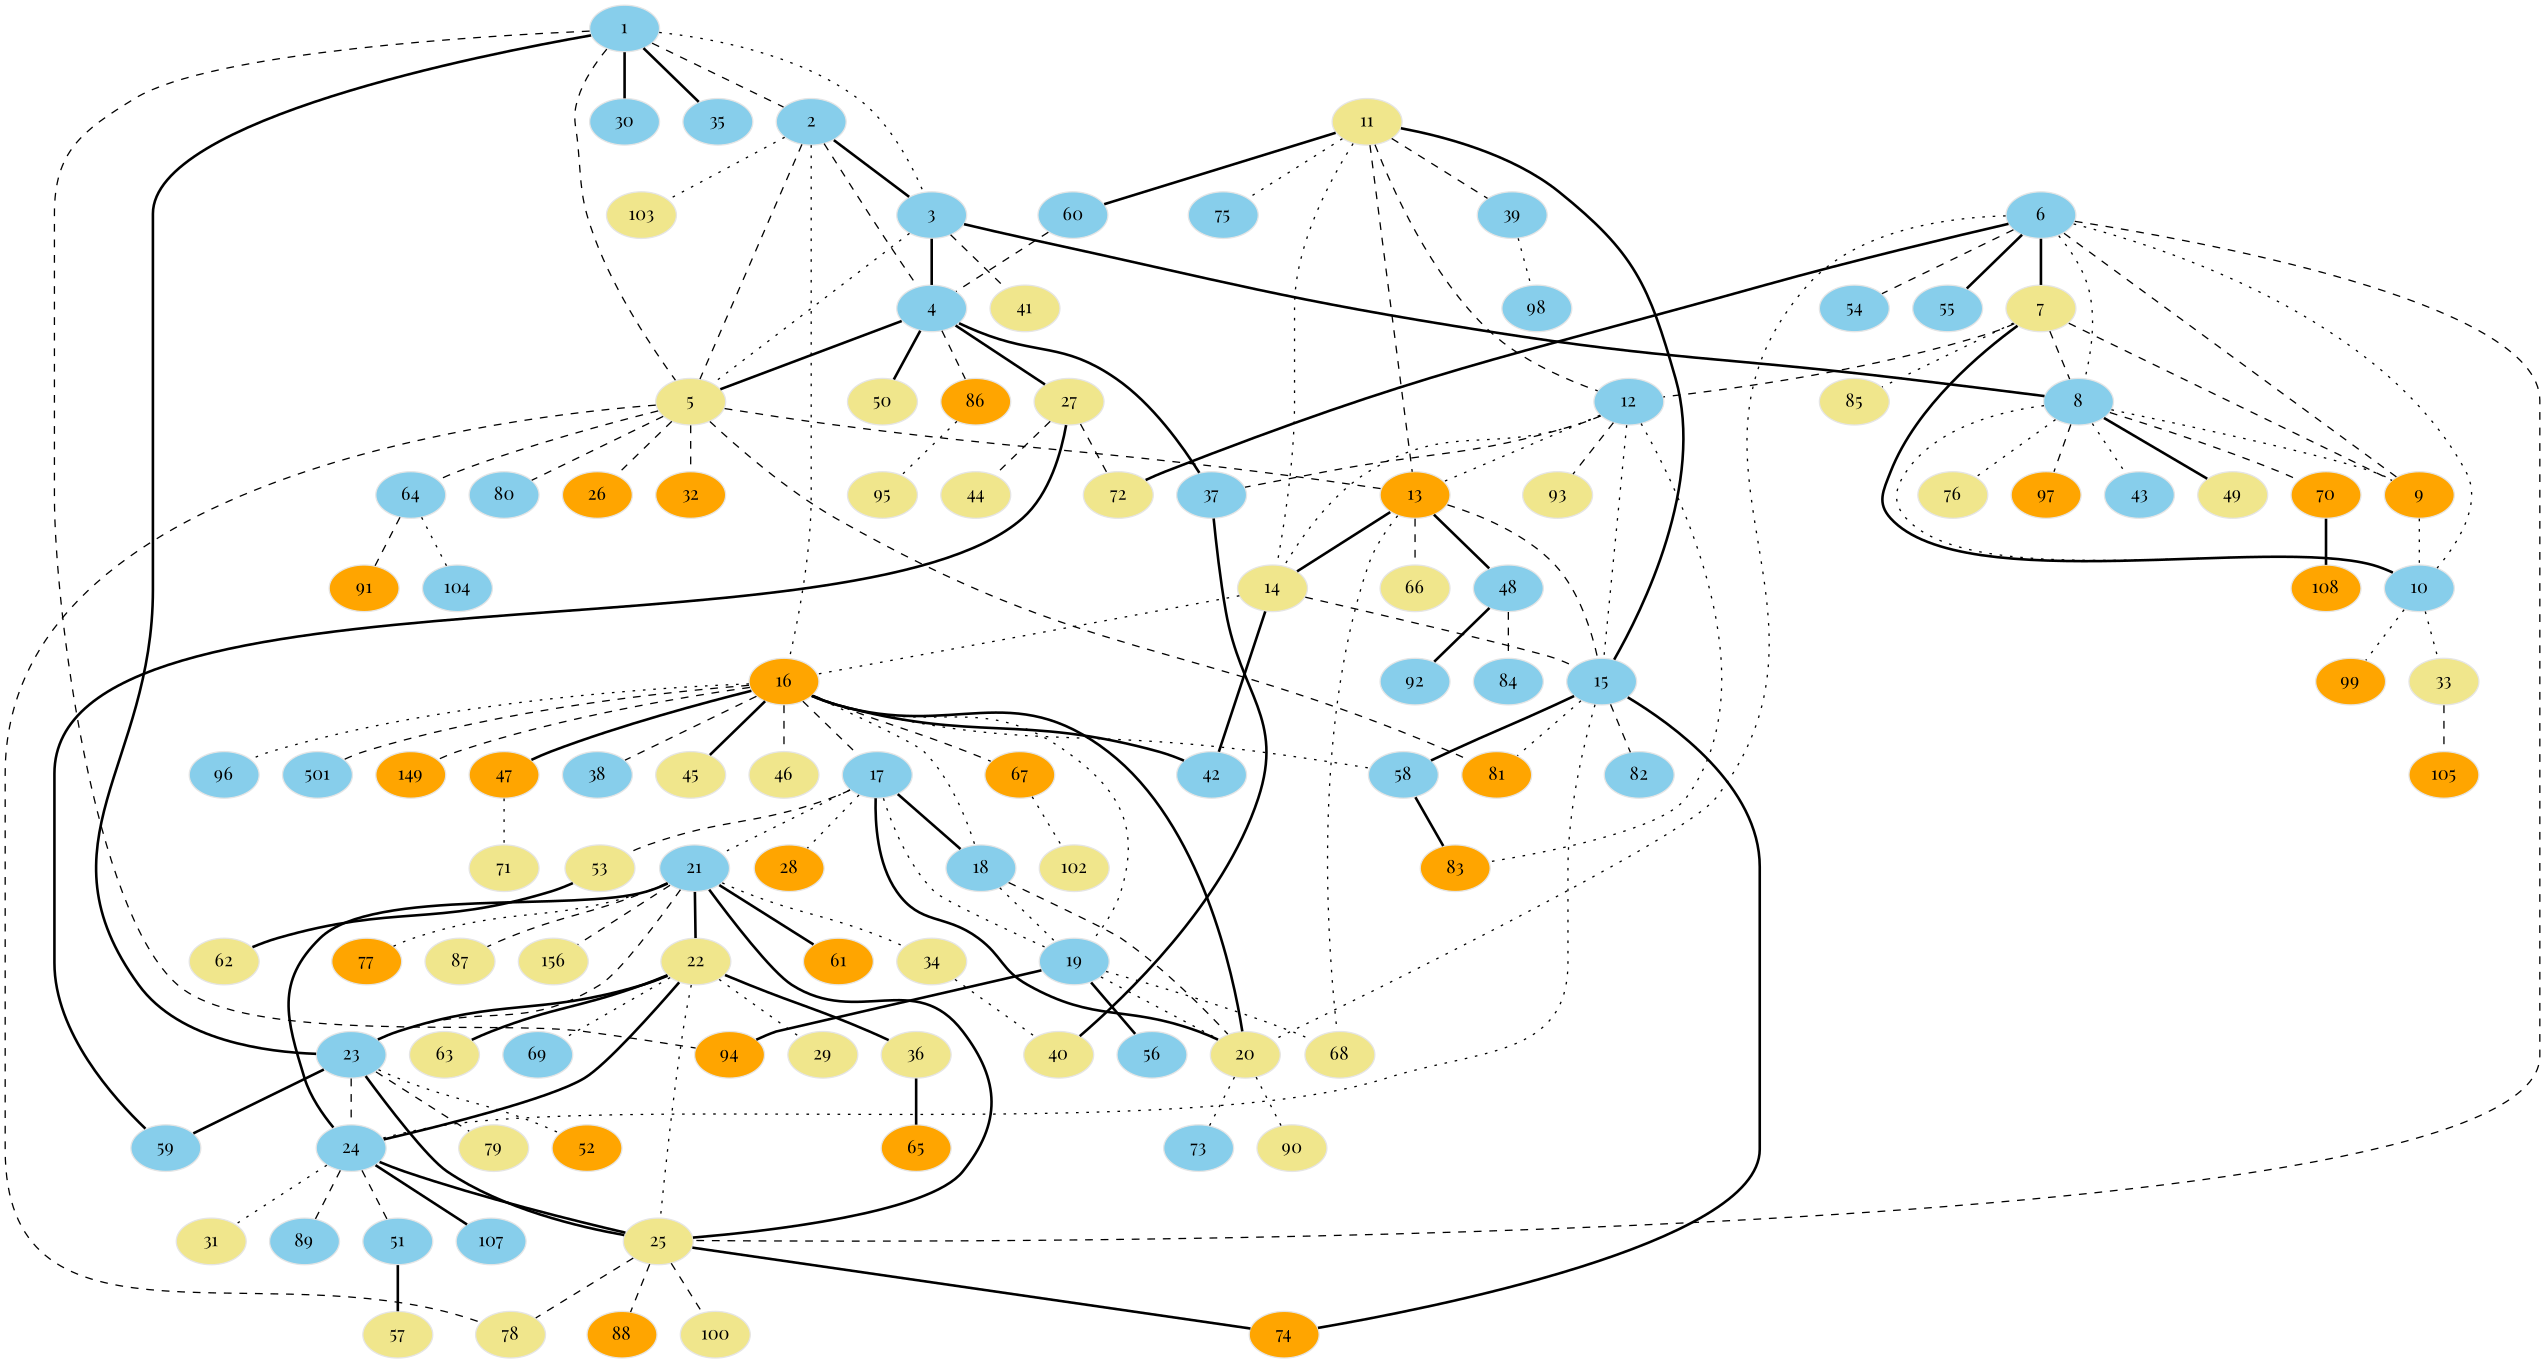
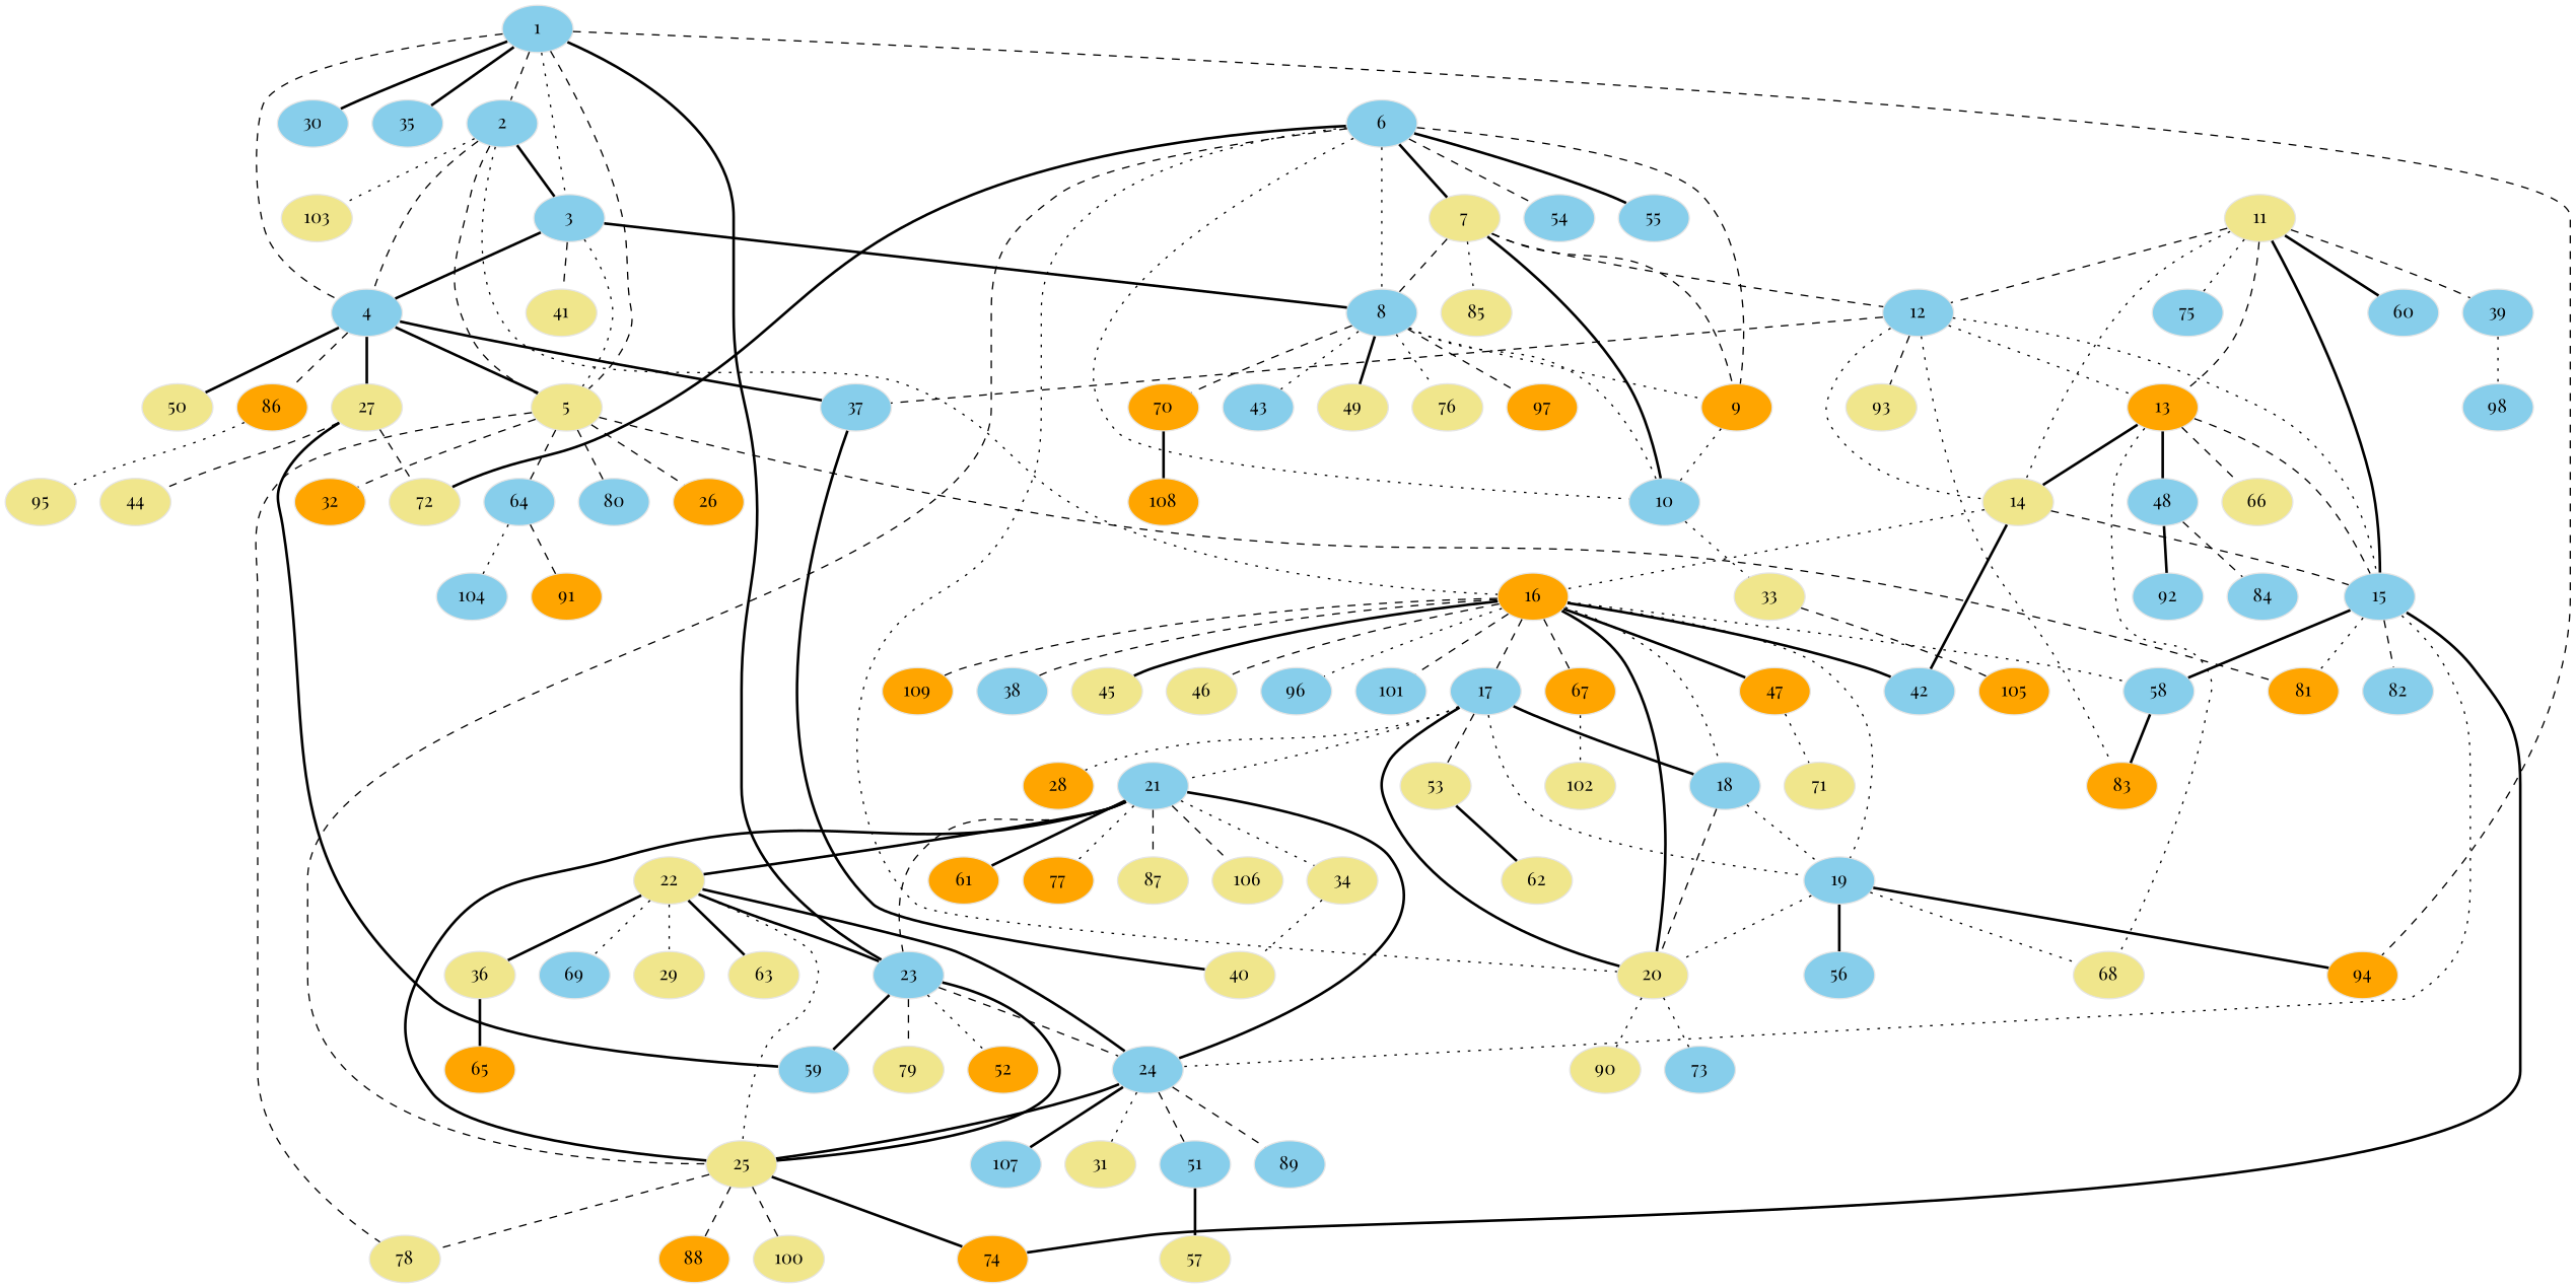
  graph {
    fontname="Playfair Display"
    node [color=gray90 fillcolor=skyblue fontname="Playfair Display" style=filled]
    edge [fontname="Playfair Display" style=dashed]
    1
    2
    3
    4
    5 [fillcolor=khaki]
    23
    30
    35
    94 [fillcolor=orange]
    16 [fillcolor=orange]
    103 [fillcolor=khaki]
    8
    41 [fillcolor=khaki]
    27 [fillcolor=khaki]
    37
    50 [fillcolor=khaki]
    86 [fillcolor=orange]
    13 [fillcolor=orange]
    26 [fillcolor=orange]
    32 [fillcolor=orange]
    64
    78 [fillcolor=khaki]
    80
    81 [fillcolor=orange]
    25 [fillcolor=khaki]
    24
    52 [fillcolor=orange]
    59
    79 [fillcolor=khaki]
    20 [fillcolor=khaki]
    42
    58
    17
    18
    19
    38
    45 [fillcolor=khaki]
    46 [fillcolor=khaki]
    47 [fillcolor=orange]
    67 [fillcolor=orange]
    96
-   101 [label=501]
-   109 [fillcolor=orange label=149]
+   101
+   109 [fillcolor=orange]
    9 [fillcolor=orange]
    10
    43
    49 [fillcolor=khaki]
    70 [fillcolor=orange]
    76 [fillcolor=khaki]
    97 [fillcolor=orange]
    72 [fillcolor=khaki]
    44 [fillcolor=khaki]
    40 [fillcolor=khaki]
    95 [fillcolor=khaki]
    14 [fillcolor=khaki]
    15
    48
    66 [fillcolor=khaki]
    68 [fillcolor=khaki]
    91 [fillcolor=orange]
    104
    6
    7 [fillcolor=khaki]
    54
    55
    12
    85 [fillcolor=khaki]
    33 [fillcolor=khaki]
-   99 [fillcolor=orange]
    73
    90 [fillcolor=khaki]
    74 [fillcolor=orange]
    88 [fillcolor=orange]
    100 [fillcolor=khaki]
    83 [fillcolor=orange]
    93 [fillcolor=khaki]
    108 [fillcolor=orange]
    105 [fillcolor=orange]
    11 [fillcolor=khaki]
    39
    60
    75
    82
    98
    84
    92
    31 [fillcolor=khaki]
    51
    89
    107
    21
    28 [fillcolor=orange]
    53 [fillcolor=khaki]
    56
    71 [fillcolor=khaki]
    102 [fillcolor=khaki]
    22 [fillcolor=khaki]
    34 [fillcolor=khaki]
    61 [fillcolor=orange]
    77 [fillcolor=orange]
    87 [fillcolor=khaki]
-   106 [fillcolor=khaki label=156]
+   106 [fillcolor=khaki]
    62 [fillcolor=khaki]
    29 [fillcolor=khaki]
    36 [fillcolor=khaki]
    63 [fillcolor=khaki]
    69
    65 [fillcolor=orange]
    57 [fillcolor=khaki]
    1 -- 2
    1 -- 3 [style=dotted]
-   60 -- 4
+   1 -- 4
    1 -- 5
    1 -- 23 [style=bold]
    1 -- 30 [style=bold]
    1 -- 35 [style=bold]
    1 -- 94
    2 -- 3 [style=bold]
    2 -- 4
    2 -- 5
    2 -- 16 [style=dotted]
    2 -- 103 [style=dotted]
    3 -- 4 [style=bold]
    3 -- 5 [style=dotted]
    3 -- 8 [style=bold]
    3 -- 41
    4 -- 5 [style=bold]
    4 -- 27 [style=bold]
    4 -- 37 [style=bold]
    4 -- 50 [style=bold]
    4 -- 86
-   5 -- 13
    5 -- 26
    5 -- 32
    5 -- 64
    5 -- 78
    5 -- 80
    5 -- 81
    23 -- 25 [style=bold]
    23 -- 24
    23 -- 52 [style=dotted]
    23 -- 59 [style=bold]
    23 -- 79
    16 -- 20 [style=bold]
    16 -- 42 [style=bold]
    16 -- 58 [style=dotted]
    16 -- 17
    16 -- 18 [style=dotted]
    16 -- 19 [style=dotted]
    16 -- 38
    16 -- 45 [style=bold]
    16 -- 46
    16 -- 47 [style=bold]
    16 -- 67
    16 -- 96 [style=dotted]
    16 -- 101
    16 -- 109
    8 -- 9 [style=dotted]
    8 -- 10 [style=dotted]
    8 -- 43 [style=dotted]
    8 -- 49 [style=bold]
    8 -- 70
    8 -- 76 [style=dotted]
    8 -- 97
    27 -- 59 [style=bold]
    27 -- 72
    27 -- 44
    37 -- 40 [style=bold]
    86 -- 95 [style=dotted]
    13 -- 14 [style=bold]
    13 -- 15
    13 -- 48 [style=bold]
    13 -- 66
    13 -- 68 [style=dotted]
    64 -- 91
    64 -- 104 [style=dotted]
    25 -- 78
    25 -- 74 [style=bold]
    25 -- 88
    25 -- 100
    24 -- 25 [style=bold]
    24 -- 31 [style=dotted]
    24 -- 51
    24 -- 89
    24 -- 107 [style=bold]
    20 -- 73 [style=dotted]
    20 -- 90 [style=dotted]
    58 -- 83 [style=bold]
    17 -- 20 [style=bold]
    17 -- 18 [style=bold]
    17 -- 19 [style=dotted]
    17 -- 21 [style=dotted]
    17 -- 28 [style=dotted]
    17 -- 53
    18 -- 20
    18 -- 19 [style=dotted]
    19 -- 94 [style=bold]
    19 -- 20 [style=dotted]
    19 -- 68 [style=dotted]
    19 -- 56 [style=bold]
    47 -- 71 [style=dotted]
    67 -- 102 [style=dotted]
    9 -- 10 [style=dotted]
    10 -- 33 [style=dotted]
-   10 -- 99 [style=dotted]
    70 -- 108 [style=bold]
    14 -- 16 [style=dotted]
    14 -- 42 [style=bold]
    14 -- 15
    15 -- 81 [style=dotted]
    15 -- 24 [style=dotted]
    15 -- 58 [style=bold]
    15 -- 74 [style=bold]
    15 -- 82
    48 -- 84
    48 -- 92 [style=bold]
    6 -- 8 [style=dotted]
    6 -- 25
    6 -- 20 [style=dotted]
    6 -- 9
    6 -- 10 [style=dotted]
    6 -- 72 [style=bold]
    6 -- 7 [style=bold]
    6 -- 54
    6 -- 55 [style=bold]
    7 -- 8
    7 -- 9
    7 -- 10 [style=bold]
    7 -- 12
    7 -- 85 [style=dotted]
    12 -- 37
    12 -- 13 [style=dotted]
    12 -- 14 [style=dotted]
    12 -- 15 [style=dotted]
    12 -- 83 [style=dotted]
    12 -- 93
    33 -- 105
    11 -- 13
    11 -- 14 [style=dotted]
    11 -- 15 [style=bold]
    11 -- 12
    11 -- 39
    11 -- 60 [style=bold]
    11 -- 75 [style=dotted]
    39 -- 98 [style=dotted]
    51 -- 57 [style=bold]
    21 -- 23
    21 -- 25 [style=bold]
    21 -- 24 [style=bold]
    21 -- 22 [style=bold]
    21 -- 34 [style=dotted]
    21 -- 61 [style=bold]
    21 -- 77 [style=dotted]
    21 -- 87
    21 -- 106
    53 -- 62 [style=bold]
    22 -- 23 [style=bold]
    22 -- 25 [style=dotted]
    22 -- 24 [style=bold]
    22 -- 29 [style=dotted]
    22 -- 36 [style=bold]
    22 -- 63 [style=bold]
    22 -- 69 [style=dotted]
    34 -- 40 [style=dotted]
    36 -- 65 [style=bold]
  }
